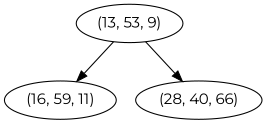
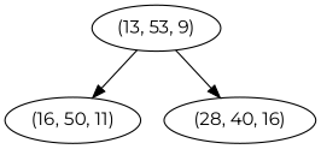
  digraph {
    fontname=Montserrat
    node [fontname=Montserrat]
    edge [fontname=Montserrat]
    "(13, 53, 9)"
-   "(16, 50, 11)" [label="(16, 59, 11)"]
-   "(28, 40, 16)" [label="(28, 40, 66)"]
+   "(16, 50, 11)"
+   "(28, 40, 16)"
    "(13, 53, 9)" -> "(16, 50, 11)"
    "(13, 53, 9)" -> "(28, 40, 16)"
  }
